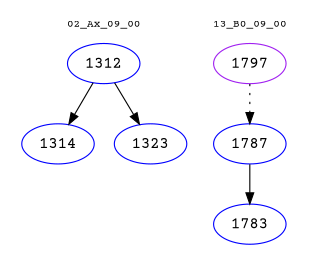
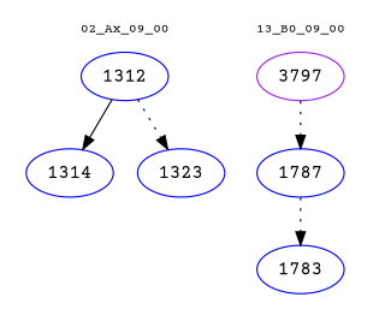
  digraph {
    fontname="Courier Prime"
    node [color=blue fontname="Courier Prime"]
    edge [color=black fontname="Courier Prime" style=solid]
    n1 [label=1312]
    n2 [label=1314]
    n3 [label=1323]
    n4 [label=1787]
    n5 [label=1783]
-   n6 [color=purple label=1797]
+   n6 [color=purple label=3797]
    subgraph cluster_1 {
      color=white
      fontsize=10
      label="02_Ax_09_00"
      n1
      n2
      n3
    }
    subgraph cluster_2 {
      color=white
      fontsize=10
      label="13_B0_09_00"
      n4
      n5
      n6
    }
    n1 -> n2
-   n1 -> n3
-   n4 -> n5
+   n1 -> n3 [style=dotted]
+   n4 -> n5 [style=dotted]
    n6 -> n4 [style=dotted]
  }
